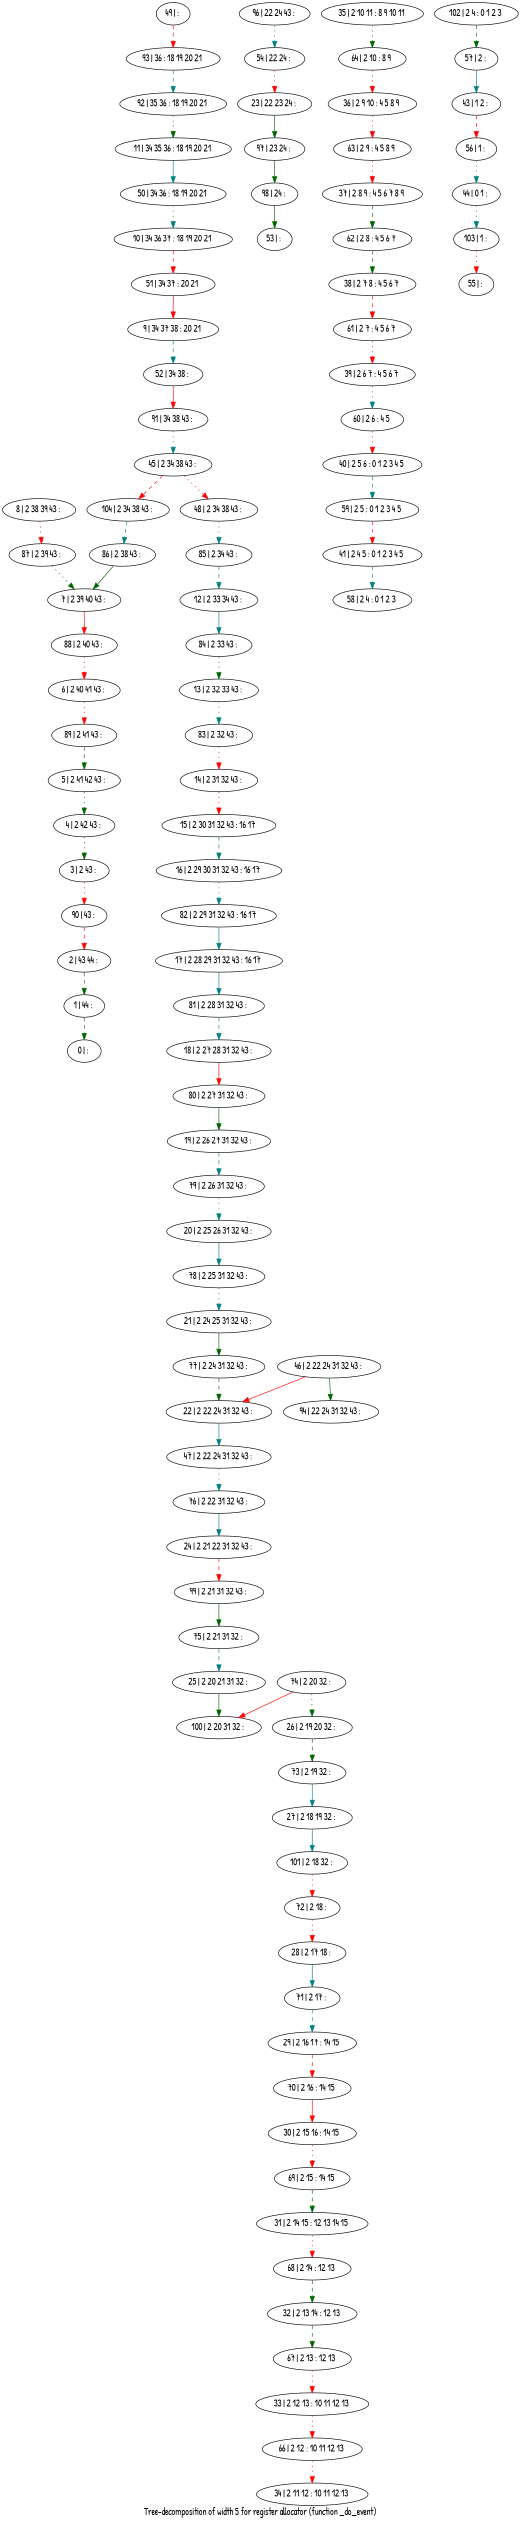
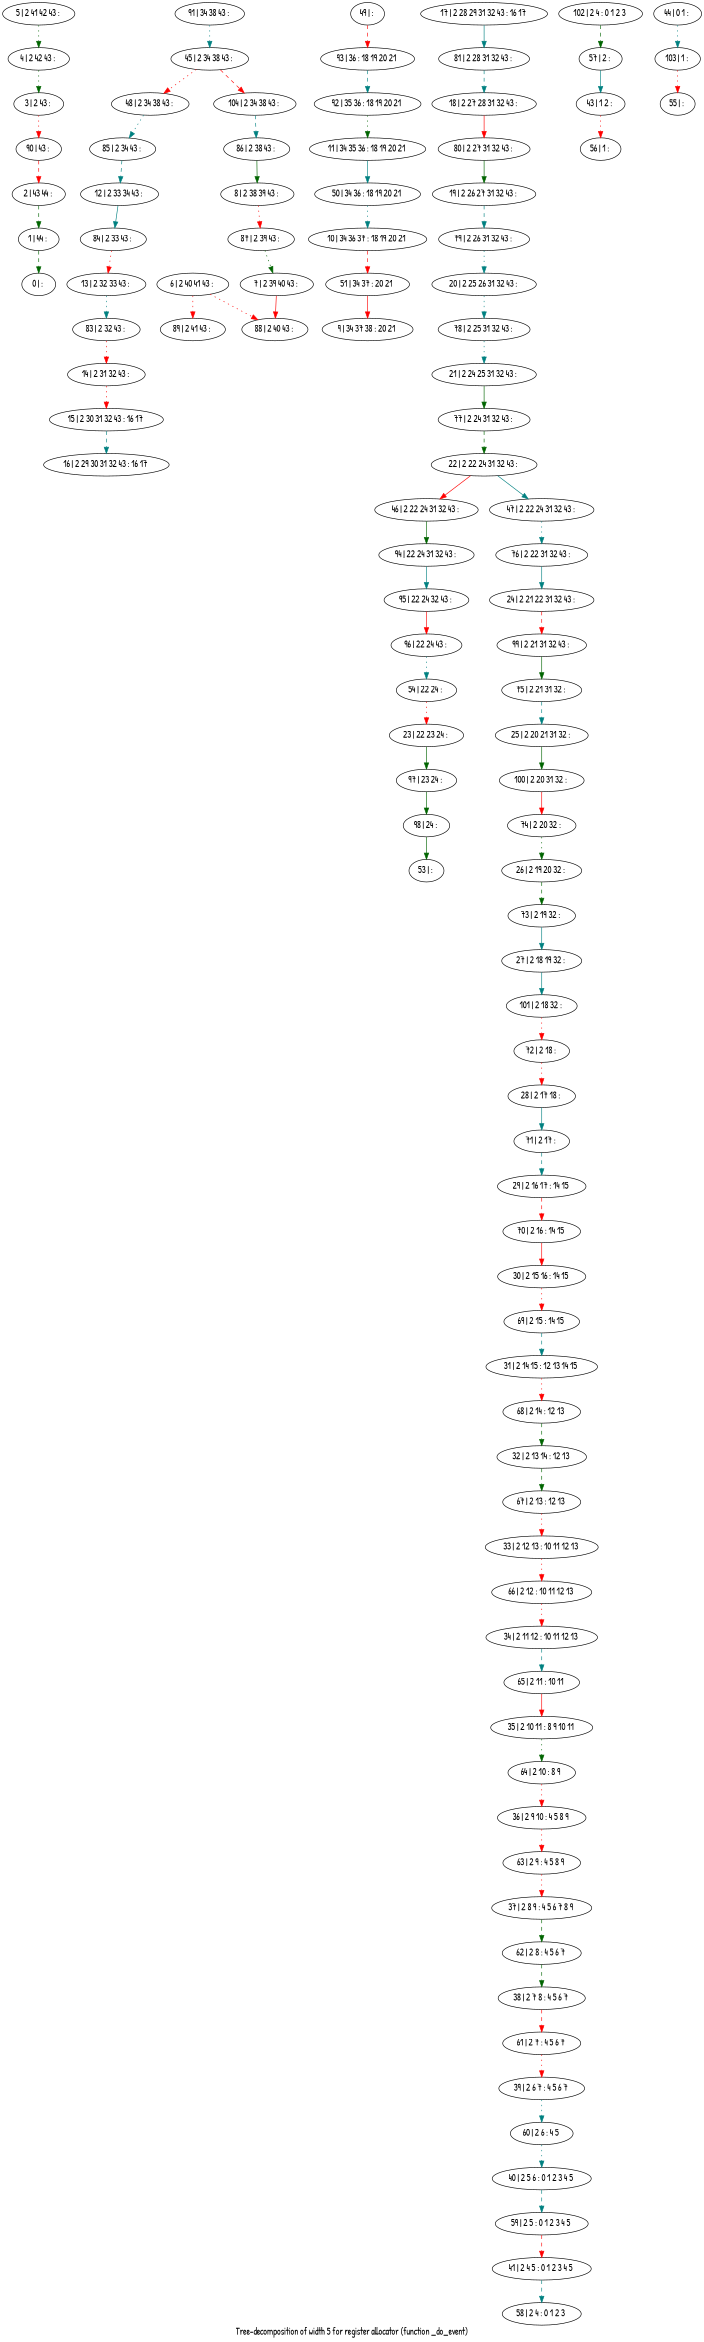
  digraph {
    fontname="Patrick Hand"
    label="Tree-decomposition of width 5 for register allocator (function _do_event)"
    node [fontname="Patrick Hand"]
    edge [color=red fontname="Patrick Hand" style=dotted]
    n1 [label="0 | : "]
    n2 [label="1 | 44 : "]
    n3 [label="2 | 43 44 : "]
    n4 [label="3 | 2 43 : "]
    n5 [label="90 | 43 : "]
    n6 [label="4 | 2 42 43 : "]
    n7 [label="5 | 2 41 42 43 : "]
    n8 [label="6 | 2 40 41 43 : "]
    n9 [label="89 | 2 41 43 : "]
    n10 [label="7 | 2 39 40 43 : "]
    n11 [label="88 | 2 40 43 : "]
    n12 [label="8 | 2 38 39 43 : "]
    n13 [label="87 | 2 39 43 : "]
    n14 [label="9 | 34 37 38 : 20 21 "]
-   n15 [label="52 | 34 38 : "]
    n16 [label="91 | 34 38 43 : "]
    n17 [label="10 | 34 36 37 : 18 19 20 21 "]
    n18 [label="51 | 34 37 : 20 21 "]
    n19 [label="11 | 34 35 36 : 18 19 20 21 "]
    n20 [label="50 | 34 36 : 18 19 20 21 "]
    n21 [label="12 | 2 33 34 43 : "]
    n22 [label="84 | 2 33 43 : "]
    n23 [label="13 | 2 32 33 43 : "]
    n24 [label="83 | 2 32 43 : "]
    n25 [label="14 | 2 31 32 43 : "]
    n26 [label="15 | 2 30 31 32 43 : 16 17 "]
    n27 [label="16 | 2 29 30 31 32 43 : 16 17 "]
-   n28 [label="82 | 2 29 31 32 43 : 16 17 "]
    n29 [label="17 | 2 28 29 31 32 43 : 16 17 "]
    n30 [label="81 | 2 28 31 32 43 : "]
    n31 [label="18 | 2 27 28 31 32 43 : "]
    n32 [label="80 | 2 27 31 32 43 : "]
    n33 [label="19 | 2 26 27 31 32 43 : "]
    n34 [label="79 | 2 26 31 32 43 : "]
    n35 [label="20 | 2 25 26 31 32 43 : "]
    n36 [label="78 | 2 25 31 32 43 : "]
    n37 [label="21 | 2 24 25 31 32 43 : "]
    n38 [label="77 | 2 24 31 32 43 : "]
    n39 [label="22 | 2 22 24 31 32 43 : "]
    n40 [label="46 | 2 22 24 31 32 43 : "]
    n41 [label="47 | 2 22 24 31 32 43 : "]
    n42 [label="94 | 22 24 31 32 43 : "]
    n43 [label="76 | 2 22 31 32 43 : "]
    n44 [label="23 | 22 23 24 : "]
    n45 [label="97 | 23 24 : "]
    n46 [label="98 | 24 : "]
    n47 [label="24 | 2 21 22 31 32 43 : "]
    n48 [label="99 | 2 21 31 32 43 : "]
    n49 [label="75 | 2 21 31 32 : "]
    n50 [label="25 | 2 20 21 31 32 : "]
    n51 [label="100 | 2 20 31 32 : "]
    n52 [label="74 | 2 20 32 : "]
    n53 [label="26 | 2 19 20 32 : "]
    n54 [label="73 | 2 19 32 : "]
    n55 [label="27 | 2 18 19 32 : "]
    n56 [label="101 | 2 18 32 : "]
    n57 [label="72 | 2 18 : "]
    n58 [label="28 | 2 17 18 : "]
    n59 [label="71 | 2 17 : "]
    n60 [label="29 | 2 16 17 : 14 15 "]
    n61 [label="70 | 2 16 : 14 15 "]
    n62 [label="30 | 2 15 16 : 14 15 "]
    n63 [label="69 | 2 15 : 14 15 "]
    n64 [label="31 | 2 14 15 : 12 13 14 15 "]
    n65 [label="68 | 2 14 : 12 13 "]
    n66 [label="32 | 2 13 14 : 12 13 "]
    n67 [label="67 | 2 13 : 12 13 "]
    n68 [label="33 | 2 12 13 : 10 11 12 13 "]
    n69 [label="66 | 2 12 : 10 11 12 13 "]
    n70 [label="34 | 2 11 12 : 10 11 12 13 "]
+   n71 [label="65 | 2 11 : 10 11 "]
    n72 [label="35 | 2 10 11 : 8 9 10 11 "]
    n73 [label="64 | 2 10 : 8 9 "]
    n74 [label="36 | 2 9 10 : 4 5 8 9 "]
    n75 [label="63 | 2 9 : 4 5 8 9 "]
    n76 [label="37 | 2 8 9 : 4 5 6 7 8 9 "]
    n77 [label="62 | 2 8 : 4 5 6 7 "]
    n78 [label="38 | 2 7 8 : 4 5 6 7 "]
    n79 [label="61 | 2 7 : 4 5 6 7 "]
    n80 [label="39 | 2 6 7 : 4 5 6 7 "]
    n81 [label="60 | 2 6 : 4 5 "]
    n82 [label="40 | 2 5 6 : 0 1 2 3 4 5 "]
    n83 [label="59 | 2 5 : 0 1 2 3 4 5 "]
    n84 [label="41 | 2 4 5 : 0 1 2 3 4 5 "]
    n85 [label="58 | 2 4 : 0 1 2 3 "]
    n86 [label="102 | 2 4 : 0 1 2 3 "]
    n87 [label="57 | 2 : "]
    n88 [label="43 | 1 2 : "]
    n89 [label="56 | 1 : "]
    n90 [label="44 | 0 1 : "]
    n91 [label="103 | 1 : "]
    n92 [label="55 | : "]
    n93 [label="45 | 2 34 38 43 : "]
    n94 [label="48 | 2 34 38 43 : "]
    n95 [label="104 | 2 34 38 43 : "]
    n96 [label="85 | 2 34 43 : "]
    n97 [label="86 | 2 38 43 : "]
+   n98 [label="95 | 22 24 32 43 : "]
    n99 [label="49 | : "]
    n100 [label="93 | 36 : 18 19 20 21 "]
    n101 [label="92 | 35 36 : 18 19 20 21 "]
    n102 [label="53 | : "]
    n103 [label="54 | 22 24 : "]
    n104 [label="96 | 22 24 43 : "]
    n2 -> n1 [color=darkgreen style=dashed]
    n3 -> n2 [color=darkgreen style=dashed]
    n4 -> n5
    n5 -> n3 [style=dashed]
    n6 -> n4 [color=darkgreen]
    n7 -> n6 [color=darkgreen]
    n8 -> n9
-   n9 -> n7 [color=darkgreen style=dashed]
    n10 -> n11 [style=solid]
-   n11 -> n8
+   n8 -> n11
    n12 -> n13
    n13 -> n10 [color=darkgreen]
-   n14 -> n15 [color=teal style=dashed]
-   n15 -> n16 [style=solid]
    n16 -> n93 [color=teal]
    n17 -> n18 [style=dashed]
    n18 -> n14 [style=solid]
    n19 -> n20 [color=teal style=solid]
    n20 -> n17 [color=teal]
    n21 -> n22 [color=teal style=solid]
-   n22 -> n23 [color=darkgreen]
+   n22 -> n23
    n23 -> n24 [color=teal]
    n24 -> n25
    n25 -> n26
    n26 -> n27 [color=teal style=dashed]
-   n27 -> n28 [color=teal]
-   n28 -> n29 [color=teal style=solid]
    n29 -> n30 [color=teal style=solid]
    n30 -> n31 [color=teal style=dashed]
    n31 -> n32 [style=solid]
    n32 -> n33 [color=darkgreen style=solid]
    n33 -> n34 [color=teal style=dashed]
    n34 -> n35 [color=teal]
-   n35 -> n36 [color=teal style=solid]
+   n35 -> n36 [color=teal]
    n36 -> n37 [color=teal]
    n37 -> n38 [color=darkgreen style=solid]
    n38 -> n39 [color=darkgreen style=dashed]
-   n40 -> n39 [style=solid]
+   n39 -> n40 [style=solid]
    n39 -> n41 [color=teal style=solid]
    n40 -> n42 [color=darkgreen style=solid]
    n41 -> n43 [color=teal]
+   n42 -> n98 [color=teal style=solid]
    n43 -> n47 [color=teal style=solid]
    n44 -> n45 [color=darkgreen style=solid]
    n45 -> n46 [color=darkgreen style=solid]
    n46 -> n102 [color=darkgreen style=solid]
    n47 -> n48 [style=dashed]
    n48 -> n49 [color=darkgreen style=solid]
    n49 -> n50 [color=teal style=dashed]
    n50 -> n51 [color=darkgreen style=solid]
-   n52 -> n51 [style=solid]
+   n51 -> n52 [style=solid]
    n52 -> n53 [color=darkgreen]
    n53 -> n54 [color=darkgreen style=dashed]
    n54 -> n55 [color=teal style=solid]
    n55 -> n56 [color=teal style=solid]
    n56 -> n57
    n57 -> n58
    n58 -> n59 [color=teal style=solid]
    n59 -> n60 [color=teal style=dashed]
    n60 -> n61 [style=dashed]
    n61 -> n62 [style=solid]
    n62 -> n63
-   n63 -> n64 [color=darkgreen style=dashed]
+   n63 -> n64 [color=teal style=dashed]
    n64 -> n65
    n65 -> n66 [color=darkgreen style=dashed]
    n66 -> n67 [color=darkgreen style=dashed]
    n67 -> n68
    n68 -> n69
    n69 -> n70
+   n70 -> n71 [color=teal style=dashed]
+   n71 -> n72 [style=solid]
    n72 -> n73 [color=darkgreen]
    n73 -> n74
    n74 -> n75
    n75 -> n76
    n76 -> n77 [color=darkgreen style=dashed]
    n77 -> n78 [color=darkgreen style=dashed]
    n78 -> n79 [style=dashed]
    n79 -> n80
    n80 -> n81 [color=teal]
-   n81 -> n82
+   n81 -> n82 [color=teal]
    n82 -> n83 [color=teal style=dashed]
    n83 -> n84 [style=dashed]
    n84 -> n85 [color=teal style=dashed]
    n86 -> n87 [color=darkgreen style=dashed]
    n87 -> n88 [color=teal style=solid]
-   n88 -> n89 [style=dashed]
-   n89 -> n90 [color=teal]
+   n88 -> n89
    n90 -> n91 [color=teal]
    n91 -> n92
    n93 -> n94
    n93 -> n95 [style=dashed]
    n94 -> n96 [color=teal]
    n95 -> n97 [color=teal style=dashed]
    n96 -> n21 [color=teal style=dashed]
-   n97 -> n10 [color=darkgreen style=solid]
+   n97 -> n12 [color=darkgreen style=solid]
+   n98 -> n104 [style=solid]
    n99 -> n100 [style=dashed]
    n100 -> n101 [color=teal style=dashed]
    n101 -> n19 [color=darkgreen]
    n103 -> n44
    n104 -> n103 [color=teal]
  }
